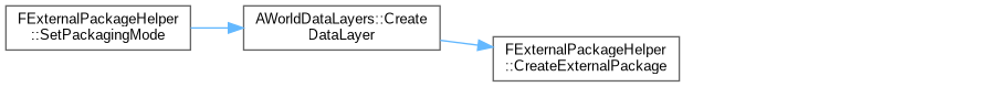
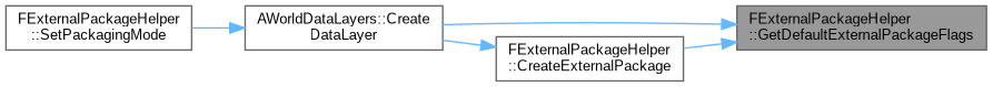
  digraph {
    fontname="Liberation Sans"
    rankdir=RL
    node [color=grey40 fillcolor=white fontname="Liberation Sans" fontsize=10 shape=box style=filled]
    edge [color=steelblue1 dir=back fontname="Liberation Sans" fontsize=10 labelfontname=Helvetica labelfontsize=10 style=solid]
+   n1 [color=gray40 fillcolor=grey60 fontcolor=black height=0.2 label="FExternalPackageHelper\l::GetDefaultExternalPackageFlags" width=0.4]
    n2 [height=0.2 label="AWorldDataLayers::Create\lDataLayer" width=0.4]
    n3 [height=0.2 label="FExternalPackageHelper\l::CreateExternalPackage" width=0.4]
    n4 [height=0.2 label="FExternalPackageHelper\l::SetPackagingMode" width=0.4]
+   n1 -> n2
+   n1 -> n3
    n2 -> n4
    n3 -> n2
  }
